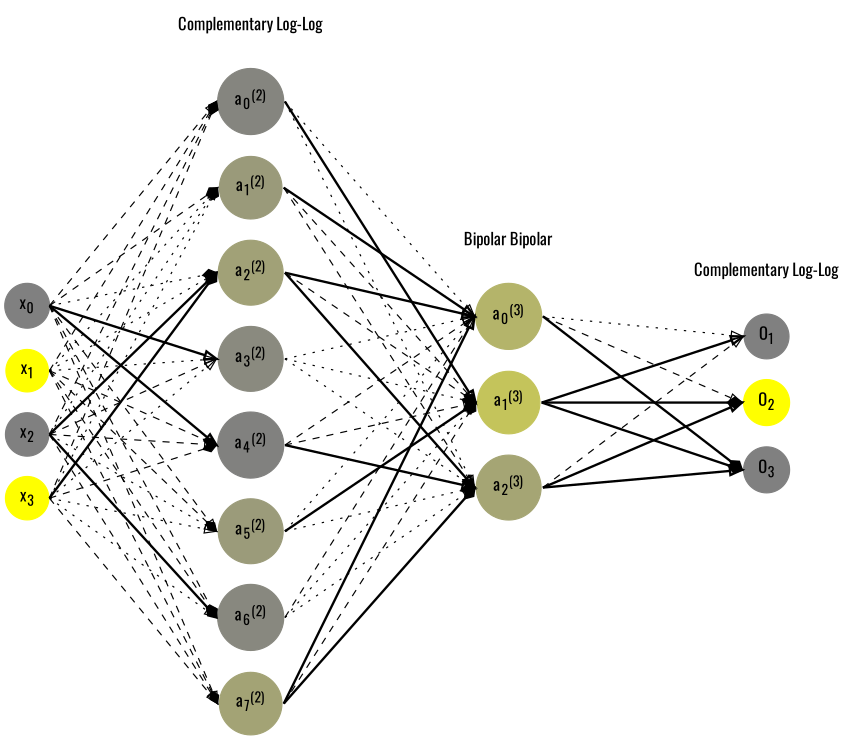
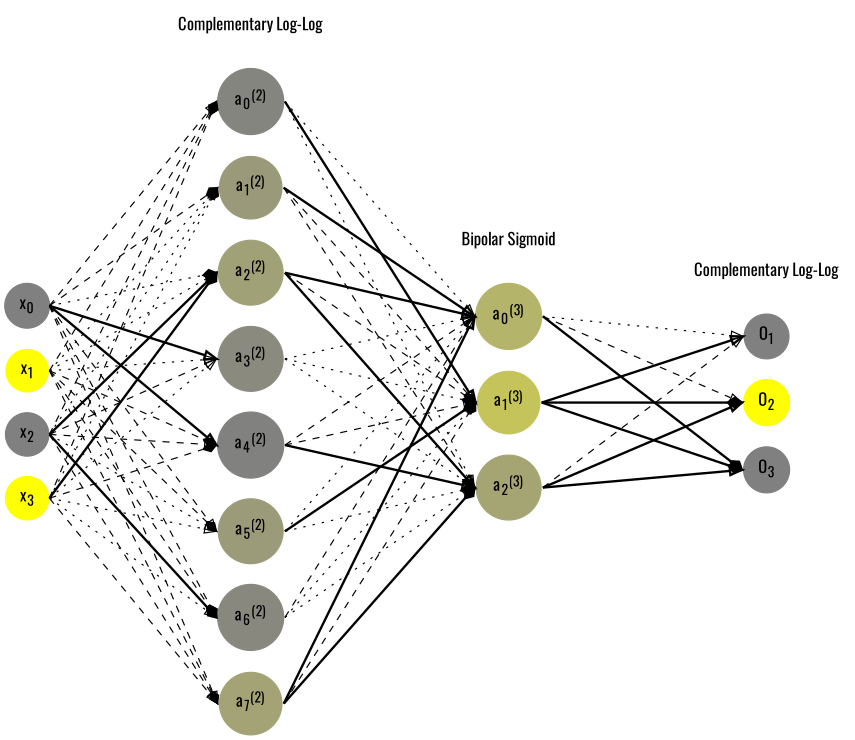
  digraph {
    rankdir=LR
    ranksep=1.4
    splines=false
    fontname=Oswald
    node [color="0.1667, 0.0, 0.5" fillcolor="0.1667, 0.0, 0.5" shape=circle style=filled fontname=Oswald]
    edge [headport=w style=dashed tailport=e fontname=Oswald arrowhead=onormal]
    n1 [label=<x<sub>0</sub>>]
    n2 [color="0.1667, 1.0, 1.0" fillcolor="0.1667, 1.0, 1.0" label=<x<sub>1</sub>>]
    n3 [label=<x<sub>2</sub>>]
    n4 [color="0.1667, 1.0, 1.0" fillcolor="0.1667, 1.0, 1.0" label=<x<sub>3</sub>>]
    n5 [color="0.1667, 0.040928, 0.520464" fillcolor="0.1667, 0.040928, 0.520464" label=<a<sub>0</sub><sup>(2)</sup>>]
    n6 [color="0.1667, 0.205350, 0.602675" fillcolor="0.1667, 0.205350, 0.602675" label=<a<sub>1</sub><sup>(2)</sup>>]
    n7 [color="0.1667, 0.259295, 0.629648" fillcolor="0.1667, 0.259295, 0.629648" label=<a<sub>2</sub><sup>(2)</sup>>]
    n8 [color="0.1667, 0.083010, 0.541505" fillcolor="0.1667, 0.083010, 0.541505" label=<a<sub>3</sub><sup>(2)</sup>>]
    n9 [color="0.1667, 0.015302, 0.507651" fillcolor="0.1667, 0.015302, 0.507651" label=<a<sub>4</sub><sup>(2)</sup>>]
    n10 [color="0.1667, 0.213662, 0.606831" fillcolor="0.1667, 0.213662, 0.606831" label=<a<sub>5</sub><sup>(2)</sup>>]
    n11 [color="0.1667, 0.067272, 0.533636" fillcolor="0.1667, 0.067272, 0.533636" label=<a<sub>6</sub><sup>(2)</sup>>]
    n12 [color="0.1667, 0.279526, 0.639763" fillcolor="0.1667, 0.279526, 0.639763" label=<a<sub>7</sub><sup>(2)</sup>>]
    n13 [color="0.1667, 0.408716, 0.704358" fillcolor="0.1667, 0.408716, 0.704358" label=<a<sub>0</sub><sup>(3)</sup>>]
    n14 [color="0.1667, 0.537223, 0.768612" fillcolor="0.1667, 0.537223, 0.768612" label=<a<sub>1</sub><sup>(3)</sup>>]
    n15 [color="0.1667, 0.295983, 0.647992" fillcolor="0.1667, 0.295983, 0.647992" label=<a<sub>2</sub><sup>(3)</sup>>]
    n16 [label=<O<sub>1</sub>>]
    n17 [color="0.1667, 1.0, 1.0" fillcolor="0.1667, 1.0, 1.0" label=<O<sub>2</sub>>]
    n18 [label=<O<sub>3</sub>>]
    n19 [label="Complementary Log-Log" shape=plaintext color="" fillcolor="" style=""]
-   n20 [label="Bipolar Bipolar" shape=plaintext color="" fillcolor="" style=""]
+   n20 [label="Bipolar Sigmoid" shape=plaintext color="" fillcolor="" style=""]
    n21 [label="Complementary Log-Log" shape=plaintext color="" fillcolor="" style=""]
    subgraph sub_1 {
      n1
    }
    subgraph sub_2 {
      n2
    }
    subgraph sub_3 {
      n3
    }
    subgraph sub_4 {
      n4
    }
    subgraph sub_5 {
      n5
    }
    subgraph sub_6 {
      n6
    }
    subgraph sub_7 {
      n7
    }
    subgraph sub_8 {
      n8
    }
    subgraph sub_9 {
      n9
    }
    subgraph sub_10 {
      n10
    }
    subgraph sub_11 {
      n11
    }
    subgraph sub_12 {
      n12
    }
    subgraph sub_13 {
      n13
    }
    subgraph sub_14 {
      n14
    }
    subgraph sub_15 {
      n15
    }
    subgraph sub_16 {
      n16
    }
    subgraph sub_17 {
      n17
    }
    subgraph sub_18 {
      n18
    }
    subgraph sub_19 {
      rank=same
      n1
      n2
      n3
      n4
    }
    subgraph sub_20 {
      rank=same
      n5
      n6
      n7
      n8
      n9
      n10
      n11
      n12
    }
    subgraph sub_21 {
      rank=same
      n13
      n14
      n15
    }
    subgraph sub_22 {
      rank=same
      n16
      n17
      n18
    }
    subgraph sub_23 {
      rank=same
      n5
      n19
    }
    subgraph sub_24 {
      rank=same
      n13
      n20
    }
    subgraph sub_25 {
      rank=same
      n16
      n21
    }
    n1 -> n2 [style=invis arrowhead=""]
    n1 -> n5
    n1 -> n6 [arrowhead=diamond]
    n1 -> n7 [style=dotted arrowhead=diamond]
    n1 -> n8 [style=bold]
    n1 -> n9 [style=bold]
    n1 -> n10
    n1 -> n11 [arrowhead=diamond]
    n1 -> n12
    n2 -> n3 [style=invis arrowhead=""]
    n2 -> n5 [arrowhead=diamond]
    n2 -> n6 [style=dotted arrowhead=diamond]
    n2 -> n7 [style=dotted]
    n2 -> n8 [style=dotted]
    n2 -> n9 [arrowhead=diamond]
    n2 -> n10 [arrowhead=diamond]
    n2 -> n11 [arrowhead=diamond]
    n2 -> n12 [arrowhead=diamond]
    n3 -> n4 [style=invis arrowhead=""]
    n3 -> n5 [arrowhead=diamond]
    n3 -> n6 [style=dotted]
    n3 -> n7 [style=bold arrowhead=diamond]
    n3 -> n8
    n3 -> n9
    n3 -> n10 [style=dotted]
    n3 -> n11 [style=bold arrowhead=diamond]
    n3 -> n12
    n4 -> n5 [arrowhead=diamond]
    n4 -> n6 [style=dotted arrowhead=diamond]
    n4 -> n7 [style=bold arrowhead=diamond]
    n4 -> n8 [style=dotted]
    n4 -> n9 [arrowhead=diamond]
    n4 -> n10 [style=dotted]
    n4 -> n11 [style=dotted]
    n4 -> n12
    n5 -> n6 [style=invis arrowhead=""]
    n5 -> n13 [style=dotted]
    n5 -> n14 [style=bold]
    n5 -> n15 [style=dotted]
    n6 -> n7 [style=invis arrowhead=""]
    n6 -> n13 [style=bold]
    n6 -> n14
    n6 -> n15
    n7 -> n8 [style=invis arrowhead=""]
    n7 -> n13 [style=bold]
    n7 -> n14 [arrowhead=diamond]
    n7 -> n15 [style=bold]
    n8 -> n9 [style=invis arrowhead=""]
    n8 -> n13 [style=dotted]
    n8 -> n14 [style=dotted arrowhead=diamond]
    n8 -> n15 [style=dotted arrowhead=diamond]
    n9 -> n10 [style=invis arrowhead=""]
    n9 -> n13
    n9 -> n14
    n9 -> n15 [style=bold]
    n10 -> n11 [style=invis arrowhead=""]
    n10 -> n13 [style=dotted]
    n10 -> n14 [style=bold arrowhead=diamond]
    n10 -> n15 [style=dotted arrowhead=diamond]
    n11 -> n12 [style=invis arrowhead=""]
    n11 -> n13
    n11 -> n14 [style=dotted]
    n11 -> n15 [style=dotted]
    n12 -> n13 [style=bold]
    n12 -> n14 [arrowhead=diamond]
    n12 -> n15 [style=bold arrowhead=diamond]
    n13 -> n14 [style=invis arrowhead=""]
    n13 -> n16 [style=dotted]
    n13 -> n17
    n13 -> n18 [style=bold arrowhead=diamond]
    n14 -> n15 [style=invis arrowhead=""]
    n14 -> n16 [style=bold]
    n14 -> n17 [style=bold arrowhead=diamond]
    n14 -> n18 [style=bold arrowhead=diamond]
    n15 -> n16
    n15 -> n17 [style=bold]
    n15 -> n18 [style=bold]
    n16 -> n17 [style=invis arrowhead=""]
    n17 -> n18 [style=invis arrowhead=""]
    n19 -> n5 [style=invis arrowhead=""]
    n20 -> n13 [style=invis arrowhead=""]
    n21 -> n16 [style=invis arrowhead=""]
  }
